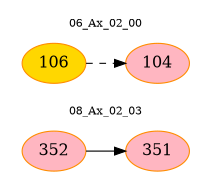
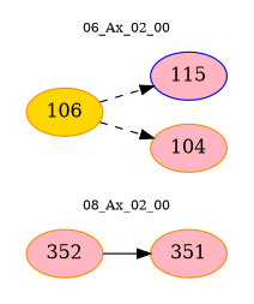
  digraph {
    rankdir=LR
    node [color=darkorange fillcolor=lightpink style=filled]
    edge [color=black style=dashed]
    n1 [label=352]
    n2 [label=351]
    n3 [fillcolor=gold label=106]
    n4 [label=104]
+   n5 [color=blue label=115]
    subgraph cluster_1 {
      color=white
      fontsize=10
-     label="08_Ax_02_03"
+     label="08_Ax_02_00"
      n1
      n2
    }
    subgraph cluster_2 {
      color=white
      fontsize=10
      label="06_Ax_02_00"
      n3
      n4
+     n5
    }
    n1 -> n2 [style=solid]
    n3 -> n4
+   n3 -> n5
  }
